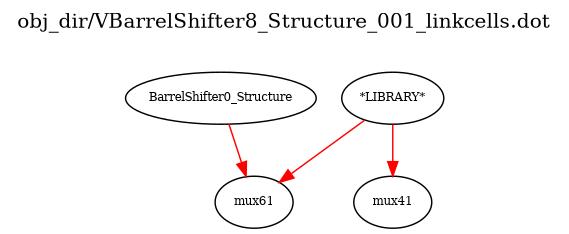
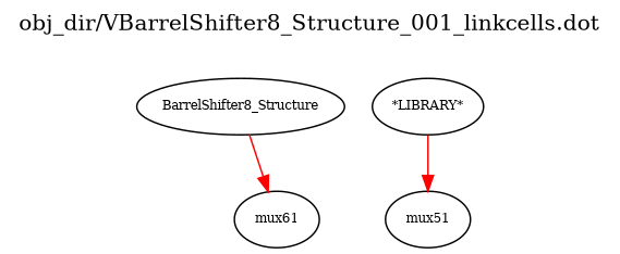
  digraph {
    label="obj_dir/VBarrelShifter8_Structure_001_linkcells.dot"
    labeljust=l
    labelloc=t
    rankdir=TB
    node [color=black fontsize=8]
    edge [color=red fontsize=8 weight=1]
-   n1 [label=BarrelShifter0_Structure]
+   n1 [label=BarrelShifter8_Structure]
    n2 [label=mux61]
-   n3 [label=mux41]
+   n3 [label=mux51]
    n4 [label="*LIBRARY*"]
    n1 -> n2
-   n4 -> n2
    n4 -> n3
  }
